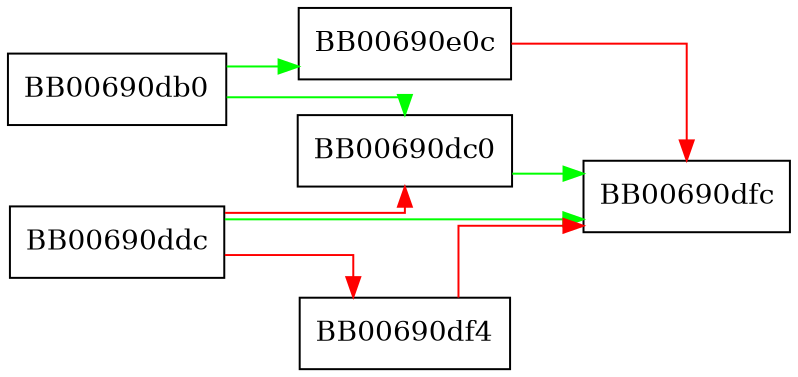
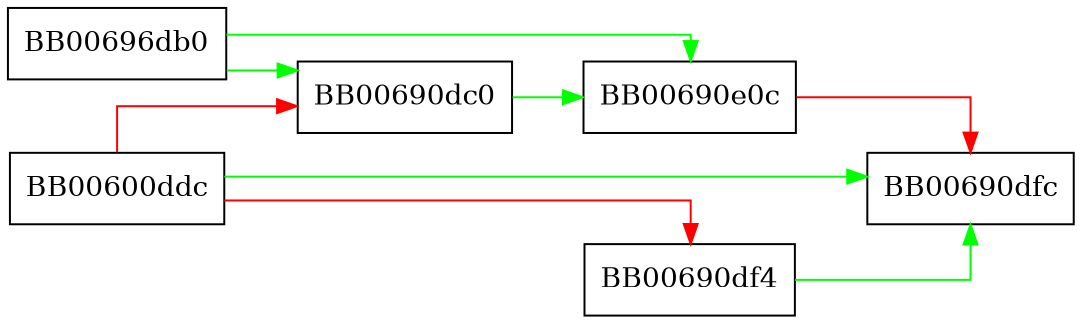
  digraph {
    rankdir=LR
    splines=ortho
    node [shape=box]
    edge [color=green]
-   BB00690db0
+   BB00690db0 [label=BB00696db0]
    BB00690e0c
    BB00690dc0
    BB00690dfc
-   BB00690ddc
+   BB00690ddc [label=BB00600ddc]
    BB00690df4
    BB00690db0 -> BB00690e0c
    BB00690db0 -> BB00690dc0
    BB00690e0c -> BB00690dfc [color=red]
-   BB00690dc0 -> BB00690dfc
+   BB00690dc0 -> BB00690e0c
    BB00690ddc -> BB00690dc0 [color=red]
    BB00690ddc -> BB00690dfc
    BB00690ddc -> BB00690df4 [color=red]
-   BB00690df4 -> BB00690dfc [color=red]
+   BB00690df4 -> BB00690dfc
  }
